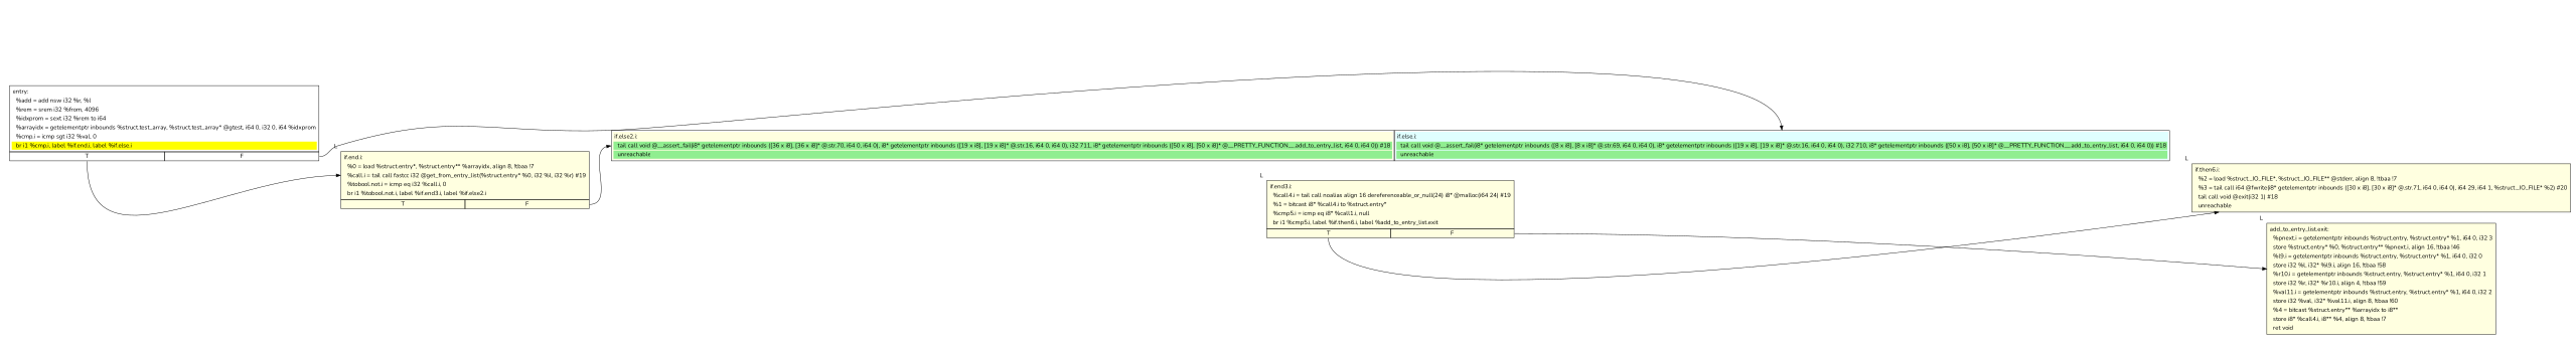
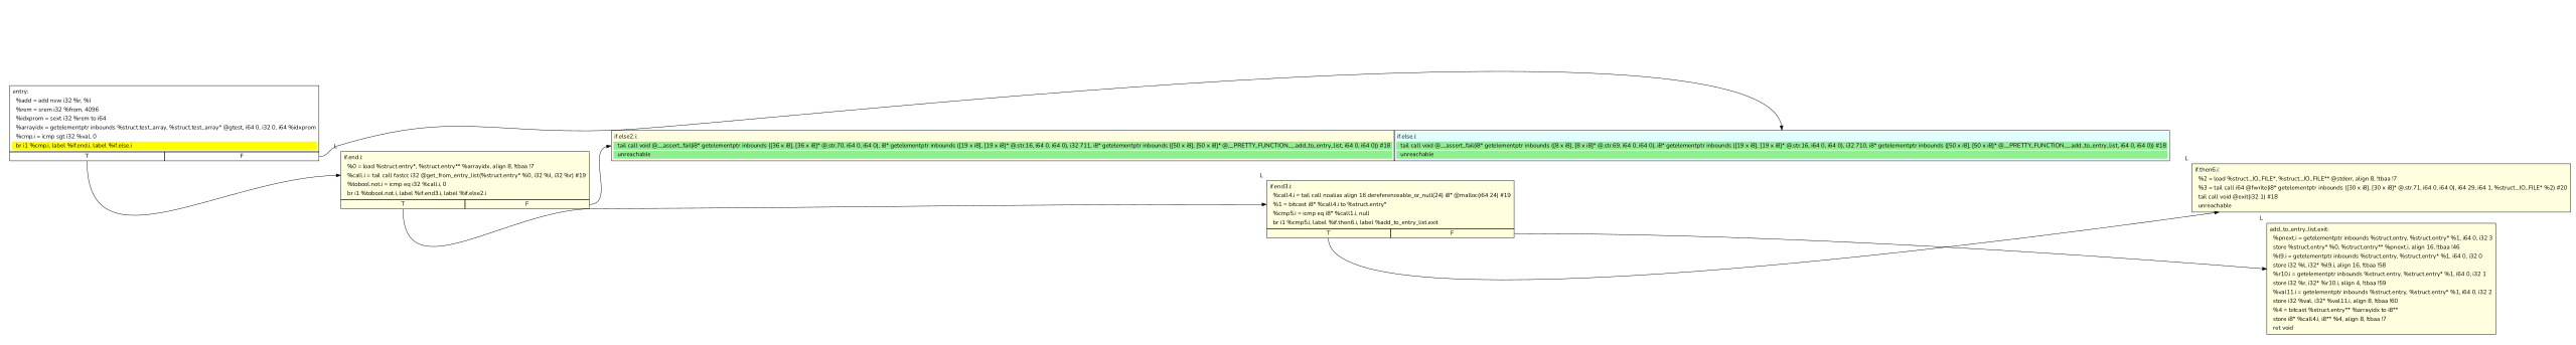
  digraph {
    fontname=Nunito
    rankdir=LR
    node [fontname=Nunito shape=none xlabel=L]
    edge [fontname=Nunito headport=f tailport=fF]
    n1 [label=<<table border="0" cellspacing="0"> <tr><td port="f1" border="1" colspan="2"><table bgcolor="LightYellow" border="0"> <tr><td align="left">if.else2.i:</td></tr> <tr><td bgcolor="lightgreen" align="left">  tail call void @__assert_fail(i8* getelementptr inbounds ([36 x i8], [36 x i8]* @.str.70, i64 0, i64 0), i8* getelementptr inbounds ([19 x i8], [19 x i8]* @.str.16, i64 0, i64 0), i32 711, i8* getelementptr inbounds ([50 x i8], [50 x i8]* @__PRETTY_FUNCTION__.add_to_entry_list, i64 0, i64 0)) #18</td></tr> <tr><td bgcolor="lightgreen" align="left">  unreachable</td></tr> </table> </td> <td port="f2" border="1" colspan="2"><table bgcolor="LightCyan" border="0"> <tr><td align="left">if.else.i:</td></tr> <tr><td bgcolor="lightgreen" align="left">  tail call void @__assert_fail(i8* getelementptr inbounds ([8 x i8], [8 x i8]* @.str.69, i64 0, i64 0), i8* getelementptr inbounds ([19 x i8], [19 x i8]* @.str.16, i64 0, i64 0), i32 710, i8* getelementptr inbounds ([50 x i8], [50 x i8]* @__PRETTY_FUNCTION__.add_to_entry_list, i64 0, i64 0)) #18</td></tr> <tr><td bgcolor="lightgreen" align="left">  unreachable</td></tr> </table> </td></tr> </table>> xlabel=""]
    n2 [label=<<table  border="0" cellspacing="0"> <tr><td port="f" border="1" colspan="2"><table border="0"> <tr><td align="left">entry:</td></tr> <tr><td align="left">  %add = add nsw i32 %r, %l</td></tr> <tr><td align="left">  %rem = srem i32 %from, 4096</td></tr> <tr><td align="left">  %idxprom = sext i32 %rem to i64</td></tr> <tr><td align="left">  %arrayidx = getelementptr inbounds %struct.test_array, %struct.test_array* @gtest, i64 0, i32 0, i64 %idxprom</td></tr> <tr><td align="left">  %cmp.i = icmp sgt i32 %val, 0</td></tr> <tr><td bgcolor="yellow" align="left">  br i1 %cmp.i, label %if.end.i, label %if.else.i</td></tr> </table> </td></tr> <tr><td border="1" port="fT">T</td><td border="1" port="fF">F</td></tr> </table>> xlabel=""]
    n3 [label=<<table  bgcolor="LightYellow"  border="0" cellspacing="0"> <tr><td port="f" border="1" colspan="2"><table border="0"> <tr><td align="left">if.end.i:</td></tr> <tr><td align="left">  %0 = load %struct.entry*, %struct.entry** %arrayidx, align 8, !tbaa !7</td></tr> <tr><td align="left">  %call.i = tail call fastcc i32 @get_from_entry_list(%struct.entry* %0, i32 %l, i32 %r) #19</td></tr> <tr><td align="left">  %tobool.not.i = icmp eq i32 %call.i, 0</td></tr> <tr><td align="left">  br i1 %tobool.not.i, label %if.end3.i, label %if.else2.i</td></tr> </table> </td></tr> <tr><td border="1" port="fT">T</td><td border="1" port="fF">F</td></tr> </table>>]
    n4 [label=<<table  bgcolor="LightYellow"  border="0" cellspacing="0"> <tr><td port="f" border="1" colspan="2"><table border="0"> <tr><td align="left">if.end3.i:</td></tr> <tr><td align="left">  %call4.i = tail call noalias align 16 dereferenceable_or_null(24) i8* @malloc(i64 24) #19</td></tr> <tr><td align="left">  %1 = bitcast i8* %call4.i to %struct.entry*</td></tr> <tr><td align="left">  %cmp5.i = icmp eq i8* %call1.i, null</td></tr> <tr><td align="left">  br i1 %cmp5.i, label %if.then6.i, label %add_to_entry_list.exit</td></tr> </table> </td></tr> <tr><td border="1" port="fT">T</td><td border="1" port="fF">F</td></tr> </table>>]
    n5 [label=<<table  bgcolor="LightYellow"  border="0" cellspacing="0"> <tr><td port="f" border="1"><table border="0"> <tr><td align="left">if.then6.i:</td></tr> <tr><td align="left">  %2 = load %struct._IO_FILE*, %struct._IO_FILE** @stderr, align 8, !tbaa !7</td></tr> <tr><td align="left">  %3 = tail call i64 @fwrite(i8* getelementptr inbounds ([30 x i8], [30 x i8]* @.str.71, i64 0, i64 0), i64 29, i64 1, %struct._IO_FILE* %2) #20</td></tr> <tr><td align="left">  tail call void @exit(i32 1) #18</td></tr> <tr><td align="left">  unreachable</td></tr> </table> </td></tr> </table>>]
    n6 [label=<<table  bgcolor="LightYellow"  border="0" cellspacing="0"> <tr><td port="f" border="1"><table border="0"> <tr><td align="left">add_to_entry_list.exit:</td></tr> <tr><td align="left">  %pnext.i = getelementptr inbounds %struct.entry, %struct.entry* %1, i64 0, i32 3</td></tr> <tr><td align="left">  store %struct.entry* %0, %struct.entry** %pnext.i, align 16, !tbaa !46</td></tr> <tr><td align="left">  %l9.i = getelementptr inbounds %struct.entry, %struct.entry* %1, i64 0, i32 0</td></tr> <tr><td align="left">  store i32 %l, i32* %l9.i, align 16, !tbaa !58</td></tr> <tr><td align="left">  %r10.i = getelementptr inbounds %struct.entry, %struct.entry* %1, i64 0, i32 1</td></tr> <tr><td align="left">  store i32 %r, i32* %r10.i, align 4, !tbaa !59</td></tr> <tr><td align="left">  %val11.i = getelementptr inbounds %struct.entry, %struct.entry* %1, i64 0, i32 2</td></tr> <tr><td align="left">  store i32 %val, i32* %val11.i, align 8, !tbaa !60</td></tr> <tr><td align="left">  %4 = bitcast %struct.entry** %arrayidx to i8**</td></tr> <tr><td align="left">  store i8* %call4.i, i8** %4, align 8, !tbaa !7</td></tr> <tr><td align="left">  ret void</td></tr> </table> </td></tr> </table>>]
    n2 -> n1 [headport=f2]
    n2 -> n3 [tailport=fT]
    n3 -> n1 [headport=f1]
+   n3 -> n4 [tailport=fT]
    n4 -> n5 [tailport=fT]
    n4 -> n6
  }
